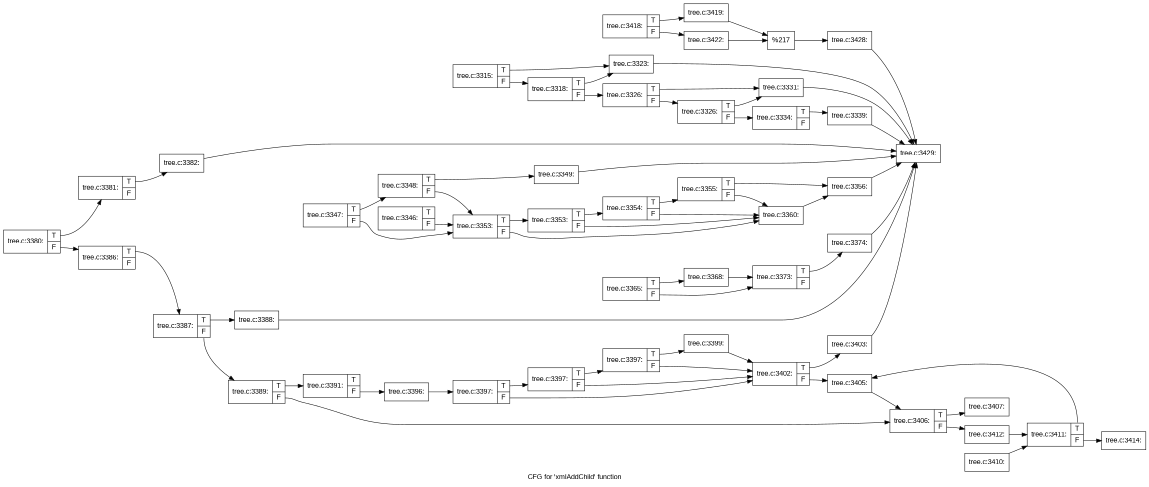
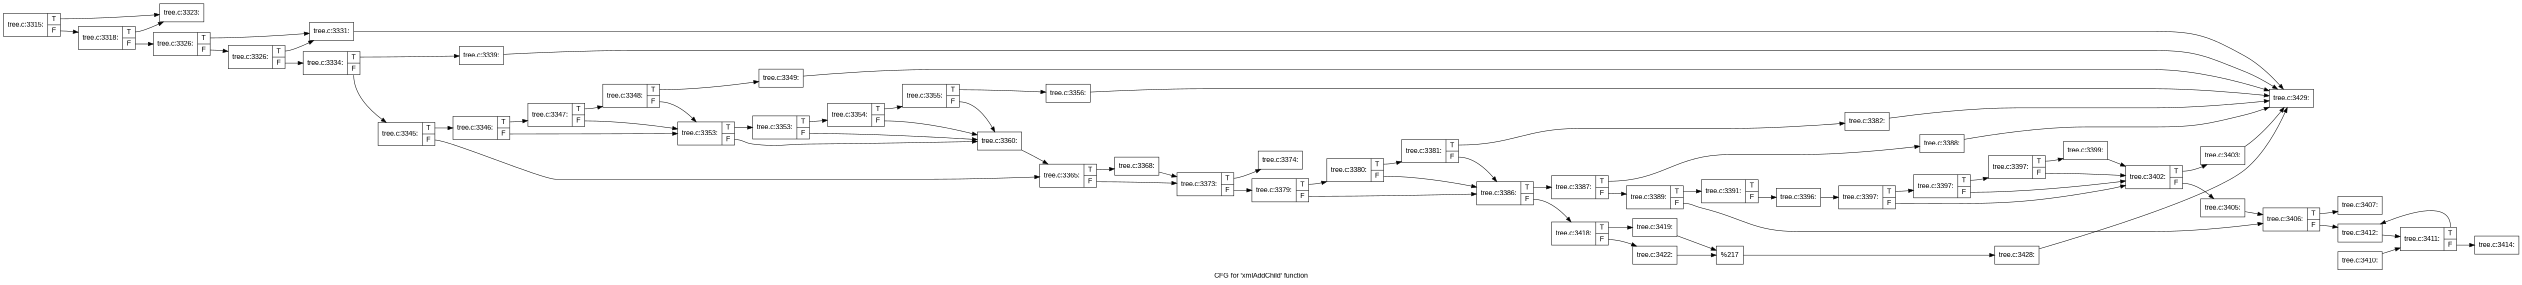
  digraph {
    fontname="Liberation Sans"
    label="CFG for 'xmlAddChild' function"
    rankdir=LR
    node [fontname="Liberation Sans" shape=record]
    edge [fontname="Liberation Sans" tailport=s0]
    n1 [label="{tree.c:3315:|{<s0>T|<s1>F}}"]
    n2 [label="{tree.c:3323:}"]
    n3 [label="{tree.c:3318:|{<s0>T|<s1>F}}"]
    n4 [label="{tree.c:3429:}"]
    n5 [label="{tree.c:3326:|{<s0>T|<s1>F}}"]
    n6 [label="{tree.c:3331:}"]
    n7 [label="{tree.c:3326:|{<s0>T|<s1>F}}"]
    n8 [label="{tree.c:3334:|{<s0>T|<s1>F}}"]
    n9 [label="{tree.c:3339:}"]
+   n10 [label="{tree.c:3345:|{<s0>T|<s1>F}}"]
    n11 [label="{tree.c:3346:|{<s0>T|<s1>F}}"]
    n12 [label="{tree.c:3365:|{<s0>T|<s1>F}}"]
    n13 [label="{tree.c:3347:|{<s0>T|<s1>F}}"]
    n14 [label="{tree.c:3353:|{<s0>T|<s1>F}}"]
    n15 [label="{tree.c:3368:}"]
    n16 [label="{tree.c:3373:|{<s0>T|<s1>F}}"]
    n17 [label="{tree.c:3348:|{<s0>T|<s1>F}}"]
    n18 [label="{tree.c:3353:|{<s0>T|<s1>F}}"]
    n19 [label="{tree.c:3360:}"]
    n20 [label="{tree.c:3374:}"]
+   n21 [label="{tree.c:3379:|{<s0>T|<s1>F}}"]
    n22 [label="{tree.c:3349:}"]
    n23 [label="{tree.c:3354:|{<s0>T|<s1>F}}"]
    n24 [label="{tree.c:3355:|{<s0>T|<s1>F}}"]
    n25 [label="{tree.c:3356:}"]
    n26 [label="{tree.c:3380:|{<s0>T|<s1>F}}"]
    n27 [label="{tree.c:3386:|{<s0>T|<s1>F}}"]
    n28 [label="{tree.c:3381:|{<s0>T|<s1>F}}"]
    n29 [label="{tree.c:3387:|{<s0>T|<s1>F}}"]
    n30 [label="{tree.c:3418:|{<s0>T|<s1>F}}"]
    n31 [label="{tree.c:3382:}"]
    n32 [label="{tree.c:3388:}"]
    n33 [label="{tree.c:3389:|{<s0>T|<s1>F}}"]
    n34 [label="{tree.c:3419:}"]
    n35 [label="{tree.c:3422:}"]
    n36 [label="{tree.c:3391:|{<s0>T|<s1>F}}"]
    n37 [label="{tree.c:3406:|{<s0>T|<s1>F}}"]
    n38 [label="{%217}"]
    n39 [label="{tree.c:3396:}"]
    n40 [label="{tree.c:3407:}"]
    n41 [label="{tree.c:3412:}"]
    n42 [label="{tree.c:3397:|{<s0>T|<s1>F}}"]
    n43 [label="{tree.c:3410:}"]
    n44 [label="{tree.c:3411:|{<s0>T|<s1>F}}"]
    n45 [label="{tree.c:3397:|{<s0>T|<s1>F}}"]
    n46 [label="{tree.c:3402:|{<s0>T|<s1>F}}"]
    n47 [label="{tree.c:3397:|{<s0>T|<s1>F}}"]
    n48 [label="{tree.c:3403:}"]
    n49 [label="{tree.c:3405:}"]
    n50 [label="{tree.c:3399:}"]
    n51 [label="{tree.c:3414:}"]
    n52 [label="{tree.c:3428:}"]
    n1 -> n2
    n1 -> n3 [tailport=s1]
-   n2 -> n4
    n3 -> n2
    n3 -> n5 [tailport=s1]
    n5 -> n6
    n5 -> n7 [tailport=s1]
    n6 -> n4
    n7 -> n6
    n7 -> n8 [tailport=s1]
    n8 -> n9
+   n8 -> n10 [tailport=s1]
    n9 -> n4
+   n10 -> n11
+   n10 -> n12 [tailport=s1]
+   n11 -> n13
    n11 -> n14 [tailport=s1]
    n12 -> n15
    n12 -> n16 [tailport=s1]
    n13 -> n14 [tailport=s1]
    n13 -> n17
    n14 -> n18
    n14 -> n19 [tailport=s1]
    n15 -> n16
    n16 -> n20
+   n16 -> n21 [tailport=s1]
    n17 -> n14 [tailport=s1]
    n17 -> n22
    n18 -> n19 [tailport=s1]
    n18 -> n23
-   n19 -> n25
-   n20 -> n4
+   n19 -> n12
+   n21 -> n26
+   n21 -> n27 [tailport=s1]
    n22 -> n4
    n23 -> n19 [tailport=s1]
    n23 -> n24
    n24 -> n19 [tailport=s1]
    n24 -> n25
    n25 -> n4
    n26 -> n27 [tailport=s1]
    n26 -> n28
    n27 -> n29
+   n27 -> n30 [tailport=s1]
+   n28 -> n27 [tailport=s1]
    n28 -> n31
    n29 -> n32
    n29 -> n33 [tailport=s1]
    n30 -> n34
    n30 -> n35 [tailport=s1]
    n31 -> n4
    n32 -> n4
    n33 -> n36
    n33 -> n37 [tailport=s1]
    n34 -> n38
    n35 -> n38
    n36 -> n39 [tailport=s1]
    n37 -> n40
    n37 -> n41 [tailport=s1]
    n38 -> n52
    n39 -> n42
    n41 -> n44
    n42 -> n45
    n42 -> n46 [tailport=s1]
    n43 -> n44
-   n44 -> n49
+   n44 -> n41
    n44 -> n51 [tailport=s1]
    n45 -> n46 [tailport=s1]
    n45 -> n47
    n46 -> n48
    n46 -> n49 [tailport=s1]
    n47 -> n46 [tailport=s1]
    n47 -> n50
    n48 -> n4
    n49 -> n37
    n50 -> n46
    n52 -> n4
  }
